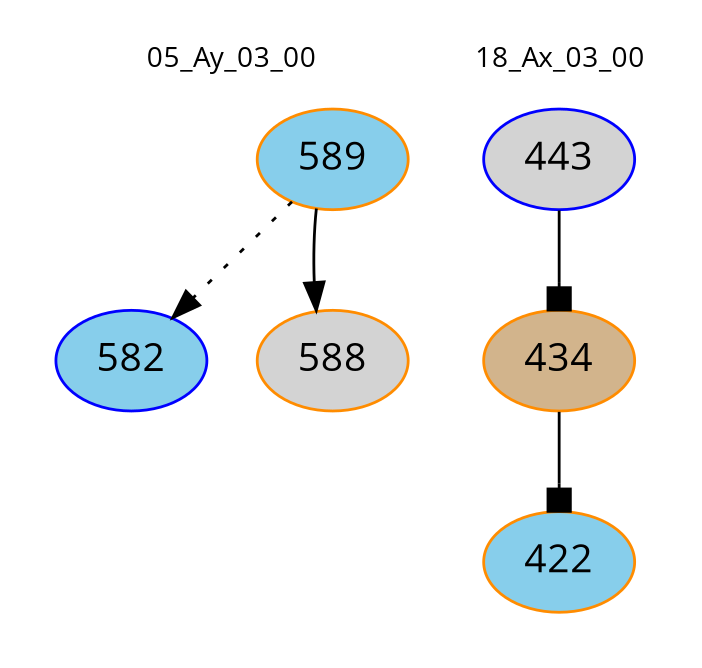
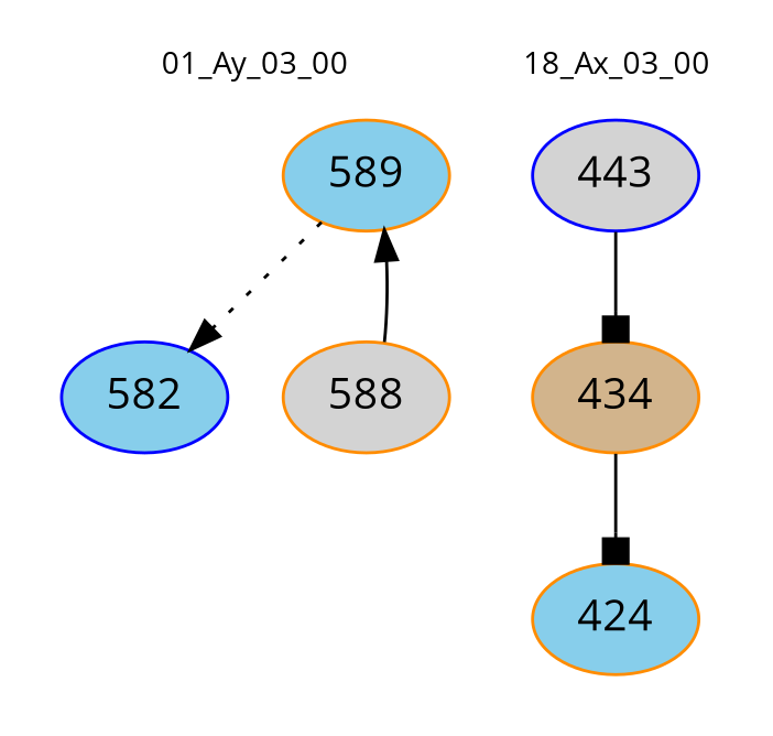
  digraph {
    fontname="Open Sans"
    node [color=darkorange fillcolor=skyblue fontname="Open Sans" style=filled]
    edge [arrowhead=normal color=black fontname="Open Sans" style=solid]
    n1 [label=589]
    n2 [color=blue label=582]
    n3 [fillcolor=lightgrey label=588]
    n4 [fillcolor=tan label=434]
-   n5 [label=422]
+   n5 [label=424]
    n6 [color=blue fillcolor=lightgrey label=443]
    subgraph cluster_1 {
      color=white
      fontsize=10
-     label="05_Ay_03_00"
+     label="01_Ay_03_00"
      n1
      n2
      n3
    }
    subgraph cluster_2 {
      color=white
      fontsize=10
      label="18_Ax_03_00"
      n4
      n5
      n6
    }
    n1 -> n2 [style=dotted]
-   n1 -> n3
+   n3 -> n1
    n4 -> n5 [arrowhead=box]
    n6 -> n4 [arrowhead=box]
  }
